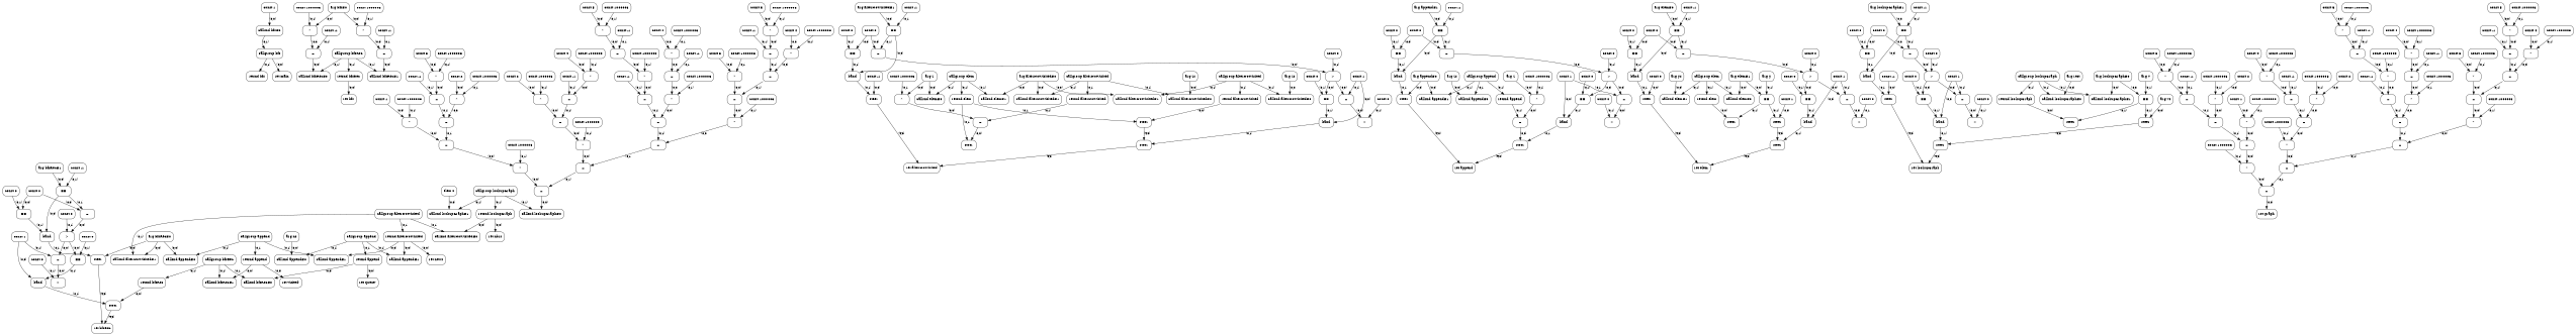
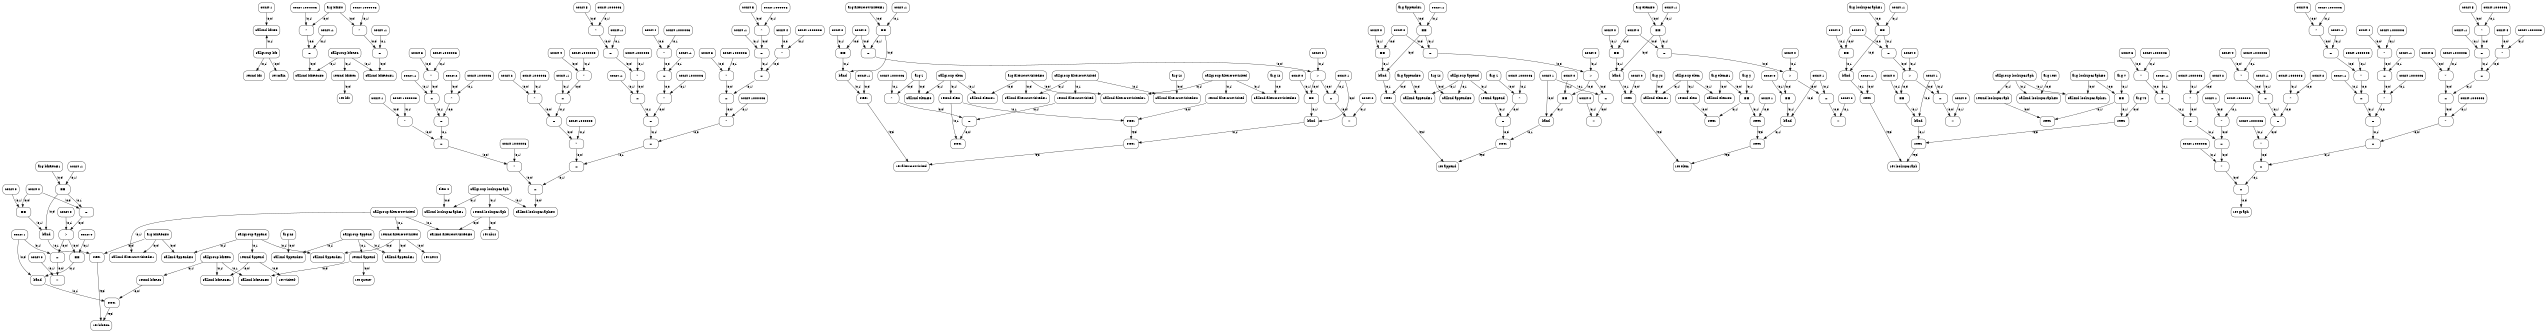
  digraph {
    rankdir=TB
    node [fontsize=12 shape=box style=rounded]
    edge [fontsize=10]
    n1 [label="const 1"]
    n2 [label="callsnd bfs#0"]
    n3 [label="callgroup bfs"]
    n4 [label="retsnd bfs"]
    n5 [label="ret main"]
    n6 [label="arg bfs#0"]
    n7 [label="*"]
    n8 [label="*"]
    n9 [label="+"]
    n10 [label="+"]
    n11 [label="const -1"]
    n12 [label="callsnd bfsRec#0"]
    n13 [label="const 1000003"]
    n14 [label="const -1"]
    n15 [label="callsnd bfsRec#1"]
    n16 [label="const 1000003"]
    n17 [label="callgroup bfsRec"]
    n18 [label="retsnd bfsRec"]
    n19 [label="ret bfs"]
    n20 [label="arg bfsRec#0"]
    n21 [label=steer]
    n22 [label="callsnd filterNotVisited#1"]
    n23 [label="callsnd append#0"]
    n24 [label="ret bfsRec"]
    n25 [label="arg bfsRec#1"]
    n26 [label="=="]
    n27 [label="+"]
    n28 [label=band]
    n29 [label="const 0"]
    n30 [label="=="]
    n31 [label=">"]
    n32 [label="const -1"]
    n33 [label="const 0"]
    n34 [label="=="]
    n35 [label="+"]
    n36 [label="const 0"]
    n37 [label=band]
    n38 [label=">"]
    n39 [label="const 1"]
    n40 [label=steer]
    n41 [label="const 0"]
    n42 [label="const -1"]
    n43 [label="+"]
    n44 [label="+"]
    n45 [label="const 1"]
    n46 [label="*"]
    n47 [label="+"]
    n48 [label="const -1"]
    n49 [label="+"]
    n50 [label="+"]
    n51 [label="const 2"]
    n52 [label="*"]
    n53 [label="const 3"]
    n54 [label="*"]
    n55 [label="const 1000003"]
    n56 [label="const 1000003"]
    n57 [label="*"]
    n58 [label="const 1000003"]
    n59 [label="+"]
    n60 [label="const 2"]
    n61 [label="*"]
    n62 [label="+"]
    n63 [label="const -1"]
    n64 [label="+"]
    n65 [label="const 4"]
    n66 [label="*"]
    n67 [label="const 1000003"]
    n68 [label="*"]
    n69 [label="const 1000003"]
    n70 [label="+"]
    n71 [label="const 3"]
    n72 [label="*"]
    n73 [label="+"]
    n74 [label="const -1"]
    n75 [label="+"]
    n76 [label="+"]
    n77 [label="const 4"]
    n78 [label="*"]
    n79 [label="const 5"]
    n80 [label="*"]
    n81 [label="const 1000003"]
    n82 [label="const 1000003"]
    n83 [label="*"]
    n84 [label="const 1000003"]
    n85 [label="+"]
    n86 [label="const 4"]
    n87 [label="*"]
    n88 [label="+"]
    n89 [label="const -1"]
    n90 [label="*"]
    n91 [label="const 1000003"]
    n92 [label="const 5"]
    n93 [label="*"]
    n94 [label="+"]
    n95 [label="const -1"]
    n96 [label="*"]
    n97 [label="const 1000003"]
    n98 [label="const 1000003"]
    n99 [label="const 1000003"]
    n100 [label="const 1000003"]
    n101 [label="const 1000003"]
    n102 [label="callsnd lookupGraph#0"]
    n103 [label="const 1000003"]
    n104 [label="elem n"]
    n105 [label="callsnd lookupGraph#1"]
    n106 [label="callgroup lookupGraph"]
    n107 [label="retsnd lookupGraph"]
    n108 [label="ret nbrs"]
    n109 [label="callsnd filterNotVisited#0"]
    n110 [label="callgroup filterNotVisited"]
    n111 [label="retsnd filterNotVisited"]
    n112 [label="ret news"]
    n113 [label="callsnd append#1"]
    n114 [label="callsnd append#1"]
    n115 [label="arg ns"]
    n116 [label="callsnd append#0"]
    n117 [label="callgroup append"]
    n118 [label="retsnd append"]
    n119 [label="ret queue'"]
    n120 [label="callsnd bfsRec#0"]
    n121 [label="callgroup append"]
    n122 [label="retsnd append"]
    n123 [label="ret visited'"]
    n124 [label="callsnd bfsRec#1"]
    n125 [label="callgroup bfsRec"]
    n126 [label="retsnd bfsRec"]
    n127 [label="const 0"]
    n128 [label="arg filterNotVisited#0"]
    n129 [label="callsnd elem#1"]
    n130 [label="callsnd filterNotVisited#1"]
    n131 [label="callsnd filterNotVisited#1"]
    n132 [label="arg filterNotVisited#1"]
    n133 [label="=="]
    n134 [label="+"]
    n135 [label=band]
    n136 [label="const 0"]
    n137 [label="=="]
    n138 [label=">"]
    n139 [label="const -1"]
    n140 [label=steer]
    n141 [label="const 0"]
    n142 [label="ret filterNotVisited"]
    n143 [label="const -1"]
    n144 [label="=="]
    n145 [label="+"]
    n146 [label="const 0"]
    n147 [label=band]
    n148 [label=">"]
    n149 [label="const 1"]
    n150 [label=steer]
    n151 [label="const 0"]
    n152 [label="arg z"]
    n153 [label="callsnd elem#0"]
    n154 [label="*"]
    n155 [label="+"]
    n156 [label="callgroup elem"]
    n157 [label="retsnd elem"]
    n158 [label=steer]
    n159 [label=steer]
    n160 [label="arg zs"]
    n161 [label="callsnd filterNotVisited#0"]
    n162 [label="callgroup filterNotVisited"]
    n163 [label="retsnd filterNotVisited"]
    n164 [label="arg zs"]
    n165 [label="callsnd filterNotVisited#0"]
    n166 [label="callgroup filterNotVisited"]
    n167 [label="retsnd filterNotVisited"]
    n168 [label="const 1000003"]
    n169 [label="const 0"]
    n170 [label="arg append#0"]
    n171 [label=steer]
    n172 [label="callsnd append#1"]
    n173 [label="ret append"]
    n174 [label="arg append#1"]
    n175 [label="=="]
    n176 [label="+"]
    n177 [label=band]
    n178 [label="const 0"]
    n179 [label="=="]
    n180 [label=">"]
    n181 [label="const -1"]
    n182 [label="const 0"]
    n183 [label="=="]
    n184 [label="+"]
    n185 [label="const 0"]
    n186 [label=band]
    n187 [label=">"]
    n188 [label="const 1"]
    n189 [label=steer]
    n190 [label="const 0"]
    n191 [label="arg z"]
    n192 [label="*"]
    n193 [label="+"]
    n194 [label="arg zs"]
    n195 [label="callsnd append#0"]
    n196 [label="callgroup append"]
    n197 [label="retsnd append"]
    n198 [label="const 1000003"]
    n199 [label="const 0"]
    n200 [label="arg elem#0"]
    n201 [label="=="]
    n202 [label="+"]
    n203 [label=band]
    n204 [label="arg elem#1"]
    n205 [label="=="]
    n206 [label="callsnd elem#0"]
    n207 [label=steer]
    n208 [label=steer]
    n209 [label="const 0"]
    n210 [label="=="]
    n211 [label=">"]
    n212 [label="const -1"]
    n213 [label=steer]
    n214 [label="const 0"]
    n215 [label="ret elem"]
    n216 [label="const 0"]
    n217 [label="=="]
    n218 [label="+"]
    n219 [label="const 0"]
    n220 [label=band]
    n221 [label=">"]
    n222 [label="const 1"]
    n223 [label=steer]
    n224 [label="const 0"]
    n225 [label="arg y"]
    n226 [label="const 1"]
    n227 [label="arg ys"]
    n228 [label="callsnd elem#1"]
    n229 [label="callgroup elem"]
    n230 [label="retsnd elem"]
    n231 [label="const 0"]
    n232 [label="arg lookupGraph#0"]
    n233 [label="=="]
    n234 [label="callsnd lookupGraph#1"]
    n235 [label=steer]
    n236 [label=steer]
    n237 [label="arg lookupGraph#1"]
    n238 [label="=="]
    n239 [label="+"]
    n240 [label=band]
    n241 [label="const 0"]
    n242 [label="=="]
    n243 [label=">"]
    n244 [label="const -1"]
    n245 [label=steer]
    n246 [label="const 0"]
    n247 [label="ret lookupGraph"]
    n248 [label="const -1"]
    n249 [label="=="]
    n250 [label="+"]
    n251 [label="const 0"]
    n252 [label=band]
    n253 [label=">"]
    n254 [label="const 1"]
    n255 [label=steer]
    n256 [label="const 0"]
    n257 [label="arg v"]
    n258 [label="arg vs"]
    n259 [label="arg rest"]
    n260 [label="callsnd lookupGraph#0"]
    n261 [label="callgroup lookupGraph"]
    n262 [label="retsnd lookupGraph"]
    n263 [label="const 0"]
    n264 [label="const -1"]
    n265 [label="+"]
    n266 [label="+"]
    n267 [label="const 1"]
    n268 [label="*"]
    n269 [label="+"]
    n270 [label="const -1"]
    n271 [label="+"]
    n272 [label="+"]
    n273 [label="const 2"]
    n274 [label="*"]
    n275 [label="const 3"]
    n276 [label="*"]
    n277 [label="const 1000003"]
    n278 [label="const 1000003"]
    n279 [label="*"]
    n280 [label="const 1000003"]
    n281 [label="+"]
    n282 [label="const 2"]
    n283 [label="*"]
    n284 [label="+"]
    n285 [label="const -1"]
    n286 [label="+"]
    n287 [label="const 4"]
    n288 [label="*"]
    n289 [label="const 1000003"]
    n290 [label="*"]
    n291 [label="const 1000003"]
    n292 [label="+"]
    n293 [label="const 3"]
    n294 [label="*"]
    n295 [label="+"]
    n296 [label="const -1"]
    n297 [label="+"]
    n298 [label="+"]
    n299 [label="const 4"]
    n300 [label="*"]
    n301 [label="const 5"]
    n302 [label="*"]
    n303 [label="const 1000003"]
    n304 [label="const 1000003"]
    n305 [label="*"]
    n306 [label="const 1000003"]
    n307 [label="+"]
    n308 [label="const 4"]
    n309 [label="*"]
    n310 [label="+"]
    n311 [label="const -1"]
    n312 [label="*"]
    n313 [label="const 1000003"]
    n314 [label="const 5"]
    n315 [label="*"]
    n316 [label="+"]
    n317 [label="const -1"]
    n318 [label="*"]
    n319 [label="const 1000003"]
    n320 [label="const 1000003"]
    n321 [label="const 1000003"]
    n322 [label="const 1000003"]
    n323 [label="const 1000003"]
    n324 [label="ret graph"]
    n325 [label="const 1000003"]
    n1 -> n2 [label="(0,0)"]
-   n2 -> n3 [label="(0,1)"]
+   n3 -> n2 [label="(0,1)"]
    n3 -> n4 [label="(0,1)"]
    n3 -> n5 [label="(0,0)"]
    n6 -> n7 [label="(0,0)"]
    n6 -> n8 [label="(0,0)"]
    n7 -> n9 [label="(0,0)"]
    n8 -> n10 [label="(0,0)"]
    n9 -> n12 [label="(0,0)"]
    n10 -> n15 [label="(0,0)"]
    n11 -> n9 [label="(0,1)"]
    n13 -> n7 [label="(0,1)"]
    n14 -> n10 [label="(0,1)"]
    n16 -> n8 [label="(0,1)"]
    n17 -> n12 [label="(0,1)"]
    n17 -> n15 [label="(0,1)"]
    n17 -> n18 [label="(0,1)"]
    n18 -> n19 [label="(0,0)"]
    n20 -> n21 [label="(0,0)"]
    n20 -> n22 [label="(0,0)"]
    n20 -> n23 [label="(0,0)"]
    n21 -> n24 [label="(T,0)"]
    n25 -> n26 [label="(0,0)"]
    n26 -> n27 [label="(0,1)"]
    n26 -> n28 [label="(0,0)"]
    n27 -> n31 [label="(0,0)"]
    n28 -> n21 [label="(0,1)"]
    n29 -> n27 [label="(0,0)"]
    n29 -> n30 [label="(0,0)"]
    n30 -> n28 [label="(0,1)"]
    n31 -> n34 [label="(0,0)"]
    n31 -> n35 [label="(0,0)"]
    n32 -> n26 [label="(0,1)"]
    n33 -> n30 [label="(0,1)"]
    n34 -> n37 [label="(0,1)"]
    n35 -> n38 [label="(0,0)"]
    n36 -> n31 [label="(0,1)"]
    n37 -> n40 [label="(0,1)"]
    n39 -> n35 [label="(0,1)"]
    n39 -> n37 [label="(0,0)"]
    n40 -> n24 [label="(T,0)"]
    n41 -> n34 [label="(0,1)"]
    n42 -> n43 [label="(0,1)"]
    n43 -> n44 [label="(0,1)"]
    n44 -> n85 [label="(0,1)"]
    n45 -> n46 [label="(0,0)"]
    n46 -> n47 [label="(0,0)"]
    n47 -> n57 [label="(0,0)"]
    n48 -> n49 [label="(0,1)"]
    n49 -> n50 [label="(0,1)"]
    n50 -> n47 [label="(0,1)"]
    n51 -> n52 [label="(0,0)"]
    n52 -> n50 [label="(0,0)"]
    n53 -> n54 [label="(0,0)"]
    n54 -> n49 [label="(0,0)"]
    n55 -> n54 [label="(0,1)"]
    n56 -> n52 [label="(0,1)"]
    n57 -> n59 [label="(0,0)"]
    n58 -> n46 [label="(0,1)"]
    n59 -> n102 [label="(0,0)"]
    n60 -> n61 [label="(0,0)"]
    n61 -> n62 [label="(0,0)"]
    n62 -> n68 [label="(0,0)"]
    n63 -> n64 [label="(0,1)"]
    n64 -> n62 [label="(0,1)"]
    n65 -> n66 [label="(0,0)"]
    n66 -> n64 [label="(0,0)"]
    n67 -> n66 [label="(0,1)"]
    n68 -> n70 [label="(0,0)"]
    n69 -> n61 [label="(0,1)"]
    n70 -> n59 [label="(0,1)"]
    n71 -> n72 [label="(0,0)"]
    n72 -> n73 [label="(0,0)"]
    n73 -> n83 [label="(0,0)"]
    n74 -> n75 [label="(0,1)"]
    n75 -> n76 [label="(0,1)"]
    n76 -> n73 [label="(0,1)"]
    n77 -> n78 [label="(0,0)"]
    n78 -> n76 [label="(0,0)"]
    n79 -> n80 [label="(0,0)"]
    n80 -> n75 [label="(0,0)"]
    n81 -> n80 [label="(0,1)"]
    n82 -> n78 [label="(0,1)"]
    n83 -> n85 [label="(0,0)"]
    n84 -> n72 [label="(0,1)"]
    n85 -> n70 [label="(0,1)"]
    n86 -> n87 [label="(0,0)"]
    n87 -> n88 [label="(0,0)"]
    n88 -> n90 [label="(0,0)"]
    n89 -> n88 [label="(0,1)"]
    n90 -> n44 [label="(0,0)"]
    n91 -> n87 [label="(0,1)"]
    n92 -> n93 [label="(0,0)"]
    n93 -> n94 [label="(0,0)"]
    n94 -> n96 [label="(0,0)"]
    n95 -> n94 [label="(0,1)"]
    n96 -> n43 [label="(0,0)"]
    n97 -> n93 [label="(0,1)"]
    n98 -> n96 [label="(0,1)"]
    n99 -> n90 [label="(0,1)"]
    n100 -> n83 [label="(0,1)"]
    n101 -> n68 [label="(0,1)"]
    n103 -> n57 [label="(0,1)"]
    n104 -> n105 [label="(0,0)"]
    n106 -> n102 [label="(0,1)"]
    n106 -> n105 [label="(0,1)"]
    n106 -> n107 [label="(0,1)"]
    n107 -> n108 [label="(0,0)"]
    n107 -> n109 [label="(0,0)"]
    n110 -> n22 [label="(0,1)"]
    n110 -> n109 [label="(0,1)"]
    n110 -> n111 [label="(0,1)"]
    n111 -> n112 [label="(0,0)"]
    n111 -> n113 [label="(0,0)"]
    n111 -> n114 [label="(0,0)"]
    n115 -> n116 [label="(0,0)"]
    n117 -> n113 [label="(0,1)"]
    n117 -> n116 [label="(0,1)"]
    n117 -> n118 [label="(0,1)"]
    n118 -> n119 [label="(0,0)"]
    n118 -> n120 [label="(0,0)"]
    n121 -> n23 [label="(0,1)"]
    n121 -> n114 [label="(0,1)"]
    n121 -> n122 [label="(0,1)"]
    n122 -> n123 [label="(0,0)"]
    n122 -> n124 [label="(0,0)"]
    n125 -> n120 [label="(0,1)"]
    n125 -> n124 [label="(0,1)"]
    n125 -> n126 [label="(0,1)"]
    n126 -> n40 [label="(0,0)"]
    n127 -> n38 [label="(0,1)"]
    n128 -> n129 [label="(0,0)"]
    n128 -> n130 [label="(0,0)"]
    n128 -> n131 [label="(0,0)"]
    n132 -> n133 [label="(0,0)"]
    n133 -> n134 [label="(0,1)"]
    n133 -> n135 [label="(0,0)"]
    n134 -> n138 [label="(0,0)"]
    n135 -> n140 [label="(0,1)"]
    n136 -> n134 [label="(0,0)"]
    n136 -> n137 [label="(0,0)"]
    n137 -> n135 [label="(0,1)"]
    n138 -> n144 [label="(0,0)"]
    n138 -> n145 [label="(0,0)"]
    n139 -> n133 [label="(0,1)"]
    n140 -> n142 [label="(T,0)"]
    n141 -> n137 [label="(0,1)"]
    n143 -> n140 [label="(0,0)"]
    n144 -> n147 [label="(0,1)"]
    n145 -> n148 [label="(0,0)"]
    n146 -> n138 [label="(0,1)"]
    n147 -> n150 [label="(0,1)"]
    n149 -> n145 [label="(0,1)"]
    n149 -> n147 [label="(0,0)"]
    n150 -> n142 [label="(T,0)"]
    n151 -> n144 [label="(0,1)"]
    n152 -> n153 [label="(0,0)"]
    n152 -> n154 [label="(0,0)"]
    n154 -> n155 [label="(0,0)"]
    n155 -> n159 [label="(0,0)"]
    n156 -> n129 [label="(0,1)"]
    n156 -> n153 [label="(0,1)"]
    n156 -> n157 [label="(0,1)"]
    n157 -> n158 [label="(0,1)"]
    n157 -> n159 [label="(0,1)"]
    n158 -> n150 [label="(T,0)"]
    n160 -> n161 [label="(0,0)"]
    n162 -> n130 [label="(0,1)"]
    n162 -> n161 [label="(0,1)"]
    n162 -> n163 [label="(0,1)"]
    n163 -> n158 [label="(0,0)"]
    n164 -> n165 [label="(0,0)"]
    n166 -> n131 [label="(0,1)"]
    n166 -> n165 [label="(0,1)"]
    n166 -> n167 [label="(0,1)"]
    n167 -> n155 [label="(0,1)"]
    n168 -> n154 [label="(0,1)"]
    n169 -> n148 [label="(0,1)"]
    n170 -> n171 [label="(0,0)"]
    n170 -> n172 [label="(0,0)"]
    n171 -> n173 [label="(T,0)"]
    n174 -> n175 [label="(0,0)"]
    n175 -> n176 [label="(0,1)"]
    n175 -> n177 [label="(0,0)"]
    n176 -> n180 [label="(0,0)"]
    n177 -> n171 [label="(0,1)"]
    n178 -> n176 [label="(0,0)"]
    n178 -> n179 [label="(0,0)"]
    n179 -> n177 [label="(0,1)"]
    n180 -> n183 [label="(0,0)"]
    n180 -> n184 [label="(0,0)"]
    n181 -> n175 [label="(0,1)"]
    n182 -> n179 [label="(0,1)"]
    n183 -> n186 [label="(0,1)"]
    n184 -> n187 [label="(0,0)"]
    n185 -> n180 [label="(0,1)"]
    n186 -> n189 [label="(0,1)"]
    n188 -> n184 [label="(0,1)"]
    n188 -> n186 [label="(0,0)"]
    n189 -> n173 [label="(T,0)"]
    n190 -> n183 [label="(0,1)"]
    n191 -> n192 [label="(0,0)"]
    n192 -> n193 [label="(0,0)"]
    n193 -> n189 [label="(0,0)"]
    n194 -> n195 [label="(0,0)"]
    n196 -> n172 [label="(0,1)"]
    n196 -> n195 [label="(0,1)"]
    n196 -> n197 [label="(0,1)"]
    n197 -> n193 [label="(0,1)"]
    n198 -> n192 [label="(0,1)"]
    n199 -> n187 [label="(0,1)"]
    n200 -> n201 [label="(0,0)"]
    n201 -> n202 [label="(0,1)"]
    n201 -> n203 [label="(0,0)"]
    n202 -> n211 [label="(0,0)"]
    n203 -> n213 [label="(0,1)"]
    n204 -> n205 [label="(0,0)"]
    n204 -> n206 [label="(0,0)"]
    n205 -> n207 [label="(0,1)"]
    n205 -> n208 [label="(0,1)"]
    n207 -> n223 [label="(T,0)"]
    n209 -> n202 [label="(0,0)"]
    n209 -> n210 [label="(0,0)"]
    n210 -> n203 [label="(0,1)"]
    n211 -> n217 [label="(0,0)"]
    n211 -> n218 [label="(0,0)"]
    n212 -> n201 [label="(0,1)"]
    n213 -> n215 [label="(T,0)"]
    n214 -> n210 [label="(0,1)"]
    n216 -> n213 [label="(0,0)"]
    n217 -> n220 [label="(0,1)"]
    n218 -> n221 [label="(0,0)"]
    n219 -> n211 [label="(0,1)"]
    n220 -> n223 [label="(0,1)"]
    n222 -> n218 [label="(0,1)"]
    n222 -> n220 [label="(0,0)"]
    n223 -> n215 [label="(T,0)"]
    n224 -> n217 [label="(0,1)"]
    n225 -> n205 [label="(0,1)"]
    n226 -> n207 [label="(0,0)"]
    n227 -> n228 [label="(0,0)"]
    n229 -> n206 [label="(0,1)"]
    n229 -> n228 [label="(0,1)"]
    n229 -> n230 [label="(0,1)"]
    n230 -> n208 [label="(0,0)"]
    n231 -> n221 [label="(0,1)"]
    n232 -> n233 [label="(0,0)"]
    n232 -> n234 [label="(0,0)"]
    n233 -> n235 [label="(0,1)"]
    n233 -> n236 [label="(0,1)"]
    n235 -> n255 [label="(T,0)"]
    n237 -> n238 [label="(0,0)"]
    n238 -> n239 [label="(0,1)"]
    n238 -> n240 [label="(0,0)"]
    n239 -> n243 [label="(0,0)"]
    n240 -> n245 [label="(0,1)"]
    n241 -> n239 [label="(0,0)"]
    n241 -> n242 [label="(0,0)"]
    n242 -> n240 [label="(0,1)"]
    n243 -> n249 [label="(0,0)"]
    n243 -> n250 [label="(0,0)"]
    n244 -> n238 [label="(0,1)"]
    n245 -> n247 [label="(T,0)"]
    n246 -> n242 [label="(0,1)"]
    n248 -> n245 [label="(0,0)"]
    n249 -> n252 [label="(0,1)"]
    n250 -> n253 [label="(0,0)"]
    n251 -> n243 [label="(0,1)"]
    n252 -> n255 [label="(0,1)"]
    n254 -> n250 [label="(0,1)"]
    n254 -> n252 [label="(0,0)"]
    n255 -> n247 [label="(T,0)"]
    n256 -> n249 [label="(0,1)"]
    n257 -> n233 [label="(0,1)"]
    n258 -> n235 [label="(0,0)"]
    n259 -> n260 [label="(0,0)"]
    n261 -> n234 [label="(0,1)"]
    n261 -> n260 [label="(0,1)"]
    n261 -> n262 [label="(0,1)"]
    n262 -> n236 [label="(0,0)"]
    n263 -> n253 [label="(0,1)"]
    n264 -> n265 [label="(0,1)"]
    n265 -> n266 [label="(0,1)"]
    n266 -> n307 [label="(0,1)"]
    n267 -> n268 [label="(0,0)"]
    n268 -> n269 [label="(0,0)"]
    n269 -> n279 [label="(0,0)"]
    n270 -> n271 [label="(0,1)"]
    n271 -> n272 [label="(0,1)"]
    n272 -> n269 [label="(0,1)"]
    n273 -> n274 [label="(0,0)"]
    n274 -> n272 [label="(0,0)"]
    n275 -> n276 [label="(0,0)"]
    n276 -> n271 [label="(0,0)"]
    n277 -> n276 [label="(0,1)"]
    n278 -> n274 [label="(0,1)"]
    n279 -> n281 [label="(0,0)"]
    n280 -> n268 [label="(0,1)"]
    n281 -> n324 [label="(0,0)"]
    n282 -> n283 [label="(0,0)"]
    n283 -> n284 [label="(0,0)"]
    n284 -> n290 [label="(0,0)"]
    n285 -> n286 [label="(0,1)"]
    n286 -> n284 [label="(0,1)"]
    n287 -> n288 [label="(0,0)"]
    n288 -> n286 [label="(0,0)"]
    n289 -> n288 [label="(0,1)"]
    n290 -> n292 [label="(0,0)"]
    n291 -> n283 [label="(0,1)"]
    n292 -> n281 [label="(0,1)"]
    n293 -> n294 [label="(0,0)"]
    n294 -> n295 [label="(0,0)"]
    n295 -> n305 [label="(0,0)"]
    n296 -> n297 [label="(0,1)"]
    n297 -> n298 [label="(0,1)"]
    n298 -> n295 [label="(0,1)"]
    n299 -> n300 [label="(0,0)"]
    n300 -> n298 [label="(0,0)"]
    n301 -> n302 [label="(0,0)"]
    n302 -> n297 [label="(0,0)"]
    n303 -> n302 [label="(0,1)"]
    n304 -> n300 [label="(0,1)"]
    n305 -> n307 [label="(0,0)"]
    n306 -> n294 [label="(0,1)"]
    n307 -> n292 [label="(0,1)"]
    n308 -> n309 [label="(0,0)"]
    n309 -> n310 [label="(0,0)"]
    n310 -> n312 [label="(0,0)"]
    n311 -> n310 [label="(0,1)"]
    n312 -> n266 [label="(0,0)"]
    n313 -> n309 [label="(0,1)"]
    n314 -> n315 [label="(0,0)"]
    n315 -> n316 [label="(0,0)"]
    n316 -> n318 [label="(0,0)"]
    n317 -> n316 [label="(0,1)"]
    n318 -> n265 [label="(0,0)"]
    n319 -> n315 [label="(0,1)"]
    n320 -> n318 [label="(0,1)"]
    n321 -> n312 [label="(0,1)"]
    n322 -> n305 [label="(0,1)"]
    n323 -> n290 [label="(0,1)"]
    n325 -> n279 [label="(0,1)"]
  }
